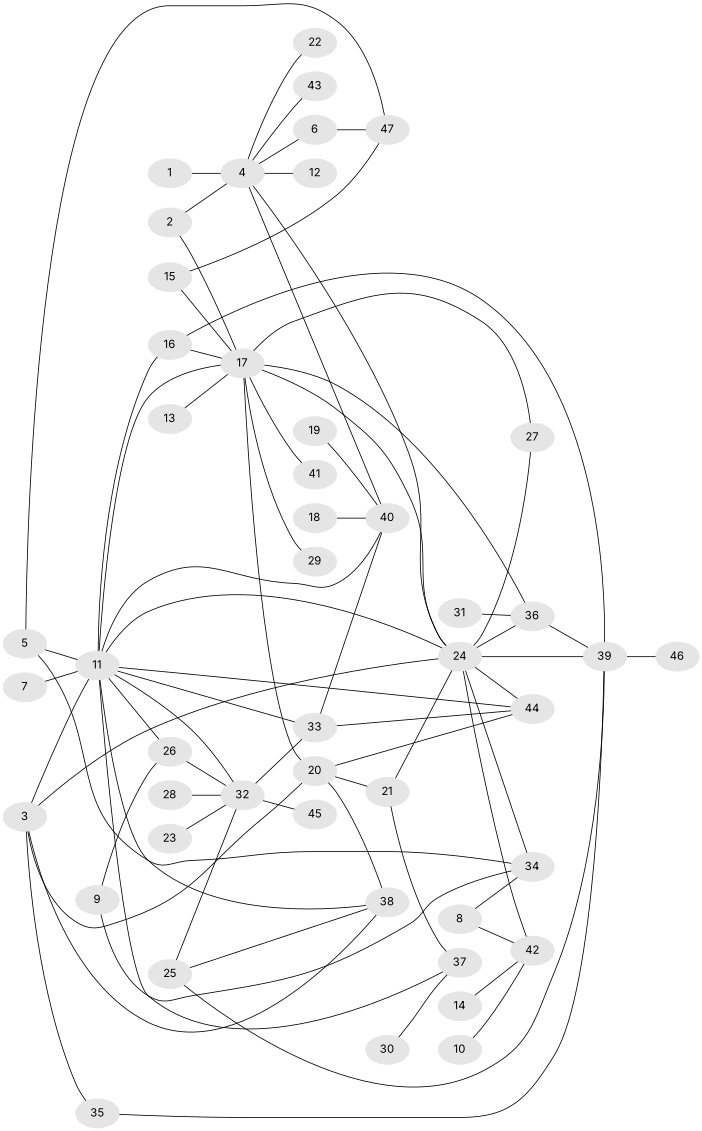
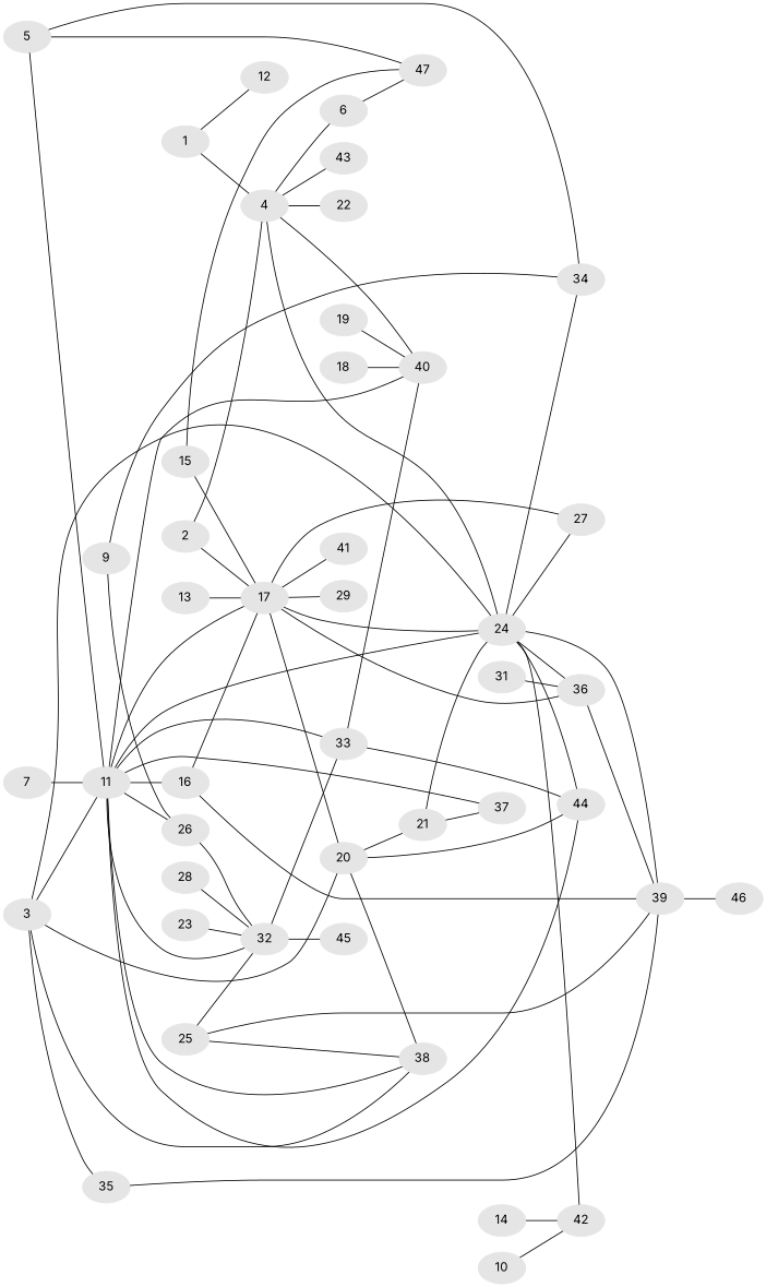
  graph {
    fontname=Inter
    rankdir=LR
    node [color=gray90 fontname=Inter style=filled]
    edge [fontname=Inter weight=1.0]
    1
    4
    24
    6
    12
    22
    40
    43
    2
    17
    20
    27
    29
    36
    41
    3
    11
    35
    38
    16
    26
    32
    33
    37
    44
    21
    34
    42
    39
    47
    5
    7
-   8
    9
    10
    45
    13
    14
    15
    46
    18
    19
    23
    25
    28
-   30
    31
    1 -- 4
    4 -- 24
    4 -- 6
-   4 -- 12
+   1 -- 12
    4 -- 22
    4 -- 40
    4 -- 43
    24 -- 27
    24 -- 36
    24 -- 44
    24 -- 34
    24 -- 42
    24 -- 39
    6 -- 47
    2 -- 4
    2 -- 17
    17 -- 24
    17 -- 20
    17 -- 27
    17 -- 29
    17 -- 36
    17 -- 41
    20 -- 38
    20 -- 44
    20 -- 21
    36 -- 39
    3 -- 24
    3 -- 20
    3 -- 11 [weight=2.0]
    3 -- 35
    3 -- 38
    11 -- 24
    11 -- 40
    11 -- 17
    11 -- 38
    11 -- 16
    11 -- 26
    11 -- 32
    11 -- 33
    11 -- 37
    11 -- 44
    35 -- 39
    16 -- 17
    16 -- 39
    26 -- 32
    32 -- 33
    32 -- 45
    33 -- 40
    33 -- 44
    21 -- 24
    21 -- 37
    39 -- 46
    5 -- 11
    5 -- 34
    5 -- 47
    7 -- 11
-   8 -- 34
-   8 -- 42
    9 -- 26
    9 -- 34
    10 -- 42
    13 -- 17
    14 -- 42
    15 -- 17
    15 -- 47
    18 -- 40
    19 -- 40
    23 -- 32
    25 -- 38
    25 -- 32
    25 -- 39
    28 -- 32
-   30 -- 37
    31 -- 36
  }
